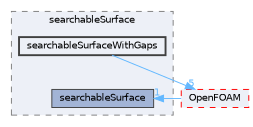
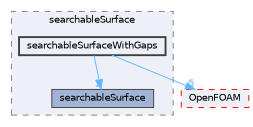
  digraph {
    compound=true
    node [color=grey25 fillcolor="#edf0f7" fontname=Helvetica fontsize=10 shape=box]
    edge [color=steelblue1 fontcolor=steelblue1 fontname=Helvetica fontsize=10 labeldistance=1.5 labelfontname=Helvetica labelfontsize=10]
    n1 [fillcolor="#a2b4d6" height=0.2 label=searchableSurface style=filled width=0.4]
    n2 [height=0.2 label=searchableSurfaceWithGaps style="filled,bold" width=0.4]
    n3 [color=red height=0.2 label=OpenFOAM style="filled,dashed" width=0.4]
    subgraph cluster_1 {
      bgcolor="#edf0f7"
      fontname=Helvetica
      fontsize=10
      label=searchableSurface
      pencolor=grey50
      style="filled,dashed"
      n1
      n2
    }
-   n3 -> n1 [headlabel=1]
+   n2 -> n1 [headlabel=1]
    n2 -> n3 [headlabel=5]
  }
